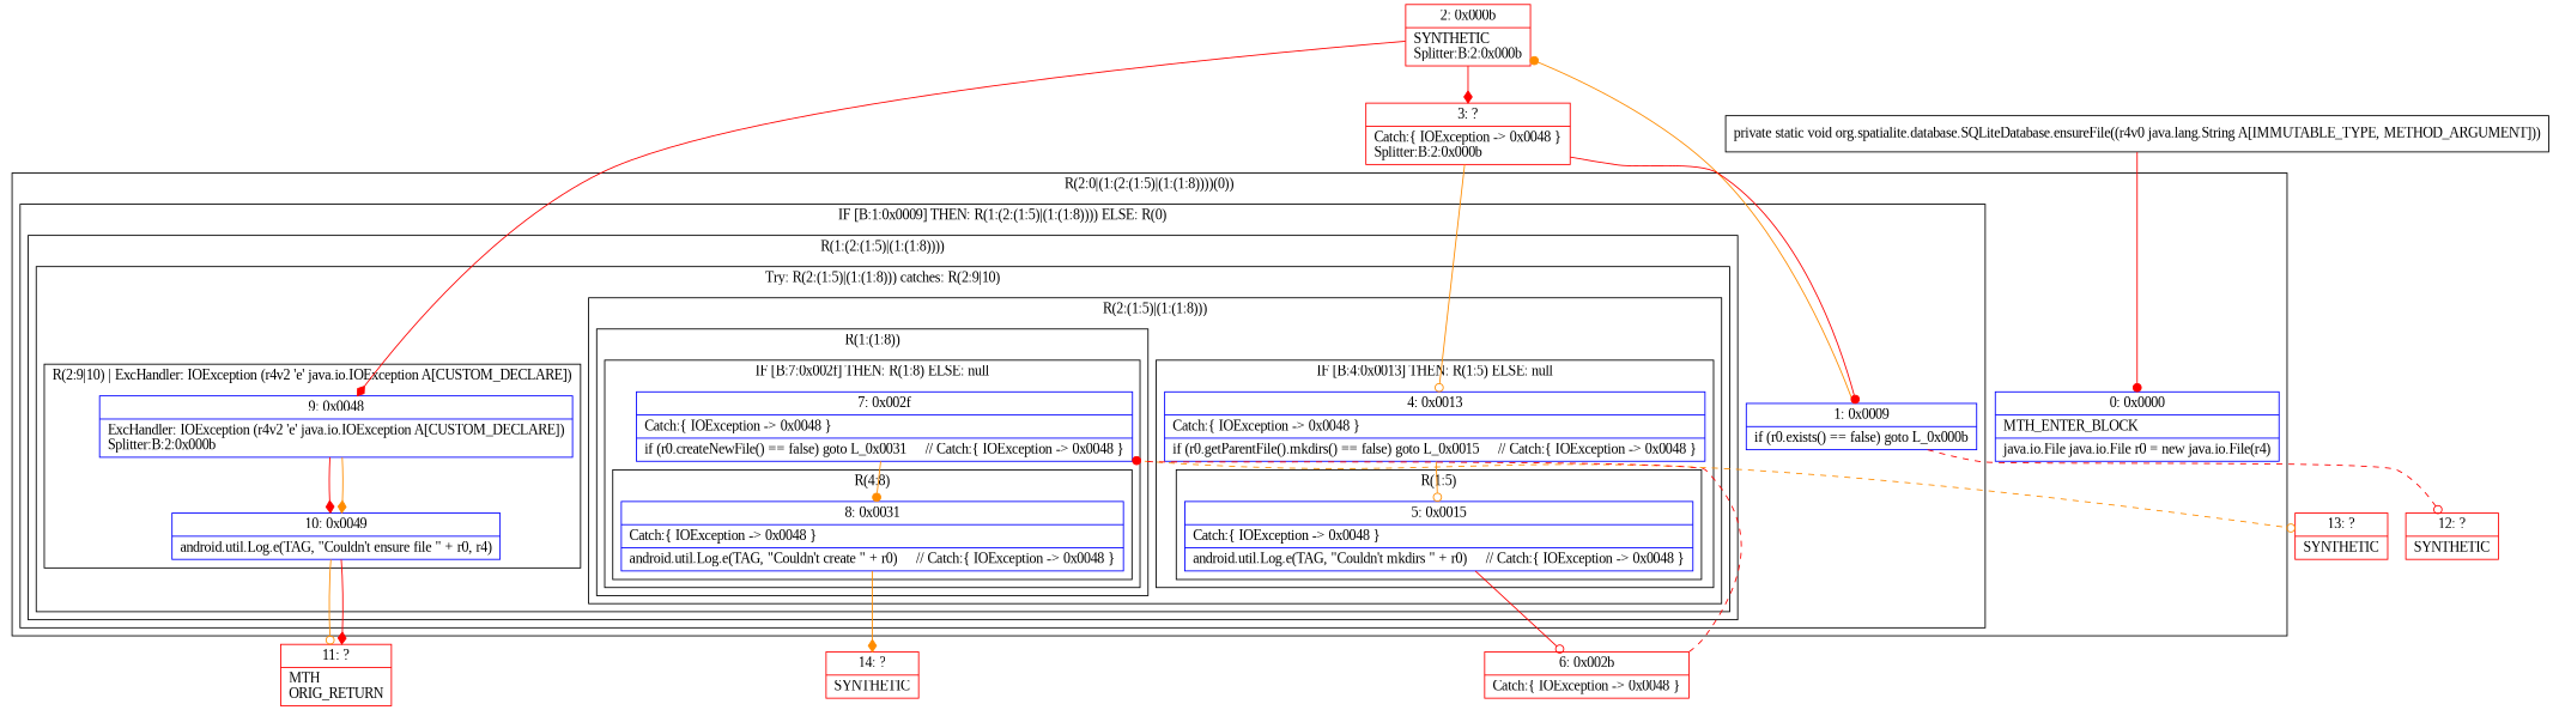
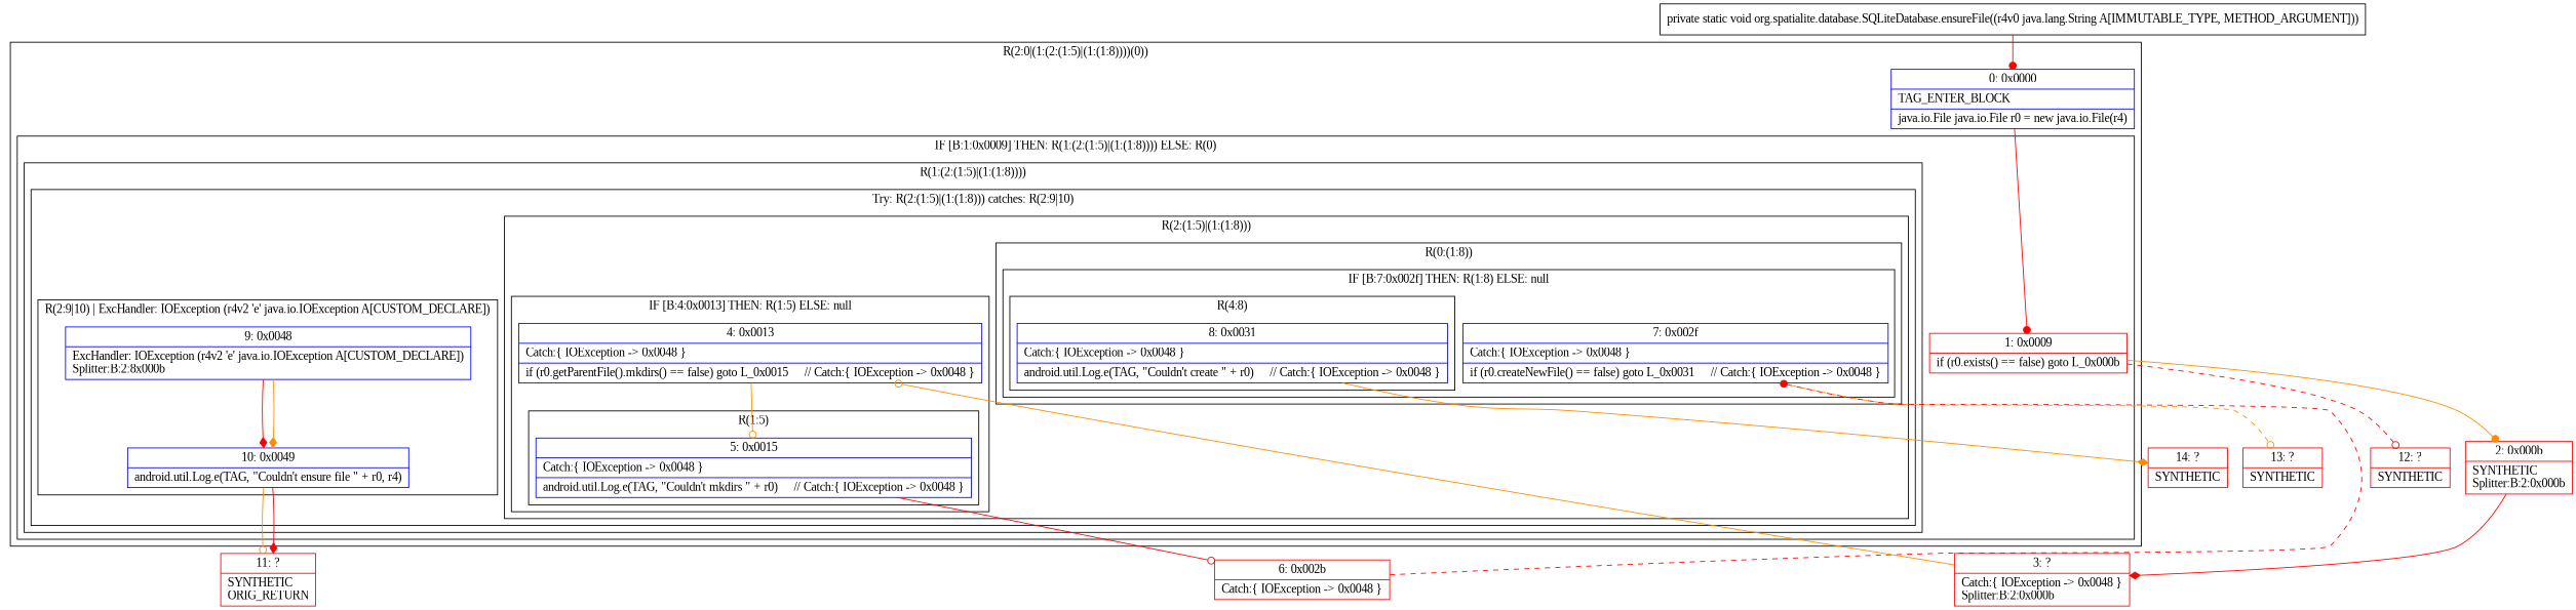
  digraph {
    fontname="Liberation Serif"
    node [color=blue fontname="Liberation Serif" shape=record]
    edge [arrowhead=odot color=red fontname="Liberation Serif"]
    n1 [label="{5\:\ 0x0015|Catch:\{ IOException \-\> 0x0048 \}\l|android.util.Log.e(TAG, \"Couldn't mkdirs \" + r0)     \/\/ Catch:\{ IOException \-\> 0x0048 \}\l}"]
    n2 [label="{4\:\ 0x0013|Catch:\{ IOException \-\> 0x0048 \}\l|if (r0.getParentFile().mkdirs() == false) goto L_0x0015     \/\/ Catch:\{ IOException \-\> 0x0048 \}\l}"]
    n3 [label="{8\:\ 0x0031|Catch:\{ IOException \-\> 0x0048 \}\l|android.util.Log.e(TAG, \"Couldn't create \" + r0)     \/\/ Catch:\{ IOException \-\> 0x0048 \}\l}"]
    n4 [label="{7\:\ 0x002f|Catch:\{ IOException \-\> 0x0048 \}\l|if (r0.createNewFile() == false) goto L_0x0031     \/\/ Catch:\{ IOException \-\> 0x0048 \}\l}"]
-   n5 [label="{9\:\ 0x0048|ExcHandler: IOException (r4v2 'e' java.io.IOException A[CUSTOM_DECLARE])\lSplitter:B:2:0x000b\l}"]
+   n5 [label="{9\:\ 0x0048|ExcHandler: IOException (r4v2 'e' java.io.IOException A[CUSTOM_DECLARE])\lSplitter:B:2:8x000b\l}"]
    n6 [label="{10\:\ 0x0049|android.util.Log.e(TAG, \"Couldn't ensure file \" + r0, r4)\l}"]
-   n7 [label="{1\:\ 0x0009|if (r0.exists() == false) goto L_0x000b\l}"]
-   n8 [label="{0\:\ 0x0000|MTH_ENTER_BLOCK\l|java.io.File java.io.File r0 = new java.io.File(r4)\l}"]
+   n7 [color=red label="{1\:\ 0x0009|if (r0.exists() == false) goto L_0x000b\l}"]
+   n8 [label="{0\:\ 0x0000|TAG_ENTER_BLOCK\l|java.io.File java.io.File r0 = new java.io.File(r4)\l}"]
    n9 [color=red label="{6\:\ 0x002b|Catch:\{ IOException \-\> 0x0048 \}\l}"]
    n10 [color=red label="{14\:\ ?|SYNTHETIC\l}"]
    n11 [color=red label="{13\:\ ?|SYNTHETIC\l}"]
-   n12 [color=red label="{11\:\ ?|MTH\lORIG_RETURN\l}"]
+   n12 [color=red label="{11\:\ ?|SYNTHETIC\lORIG_RETURN\l}"]
    n13 [color=red label="{2\:\ 0x000b|SYNTHETIC\lSplitter:B:2:0x000b\l}"]
    n14 [color=red label="{12\:\ ?|SYNTHETIC\l}"]
    n15 [color=red label="{3\:\ ?|Catch:\{ IOException \-\> 0x0048 \}\lSplitter:B:2:0x000b\l}"]
    n16 [label="{private static void org.spatialite.database.SQLiteDatabase.ensureFile((r4v0 java.lang.String A[IMMUTABLE_TYPE, METHOD_ARGUMENT])) }" color=""]
    subgraph cluster_1 {
      label="R(2:0|(1:(2:(1:5)|(1:(1:8))))(0))"
      n8
      subgraph cluster_2 {
        label="IF [B:1:0x0009] THEN: R(1:(2:(1:5)|(1:(1:8)))) ELSE: R(0)"
        n7
        subgraph cluster_3 {
          label="R(1:(2:(1:5)|(1:(1:8))))"
          subgraph cluster_4 {
            label="Try: R(2:(1:5)|(1:(1:8))) catches: R(2:9|10)"
            subgraph cluster_5 {
              label="R(2:(1:5)|(1:(1:8)))"
              subgraph cluster_6 {
                label="IF [B:4:0x0013] THEN: R(1:5) ELSE: null"
                n2
                subgraph cluster_7 {
                  label="R(1:5)"
                  n1
                }
              }
              subgraph cluster_8 {
-               label="R(1:(1:8))"
+               label="R(0:(1:8))"
                subgraph cluster_9 {
                  label="IF [B:7:0x002f] THEN: R(1:8) ELSE: null"
                  n4
                  subgraph cluster_10 {
                    label="R(4:8)"
                    n3
                  }
                }
              }
            }
            subgraph cluster_11 {
              label="R(2:9|10) | ExcHandler: IOException (r4v2 'e' java.io.IOException A[CUSTOM_DECLARE])\l"
              n5
              n6
            }
          }
        }
        subgraph cluster_12 {
          label="R(0)"
        }
      }
    }
    subgraph cluster_13 {
      label="R(2:9|10) | ExcHandler: IOException (r4v2 'e' java.io.IOException A[CUSTOM_DECLARE])\l"
    }
    n1 -> n9
    n2 -> n1 [color=darkorange]
    n3 -> n10 [arrowhead=diamond color=darkorange]
-   n4 -> n3 [arrowhead=dot color=darkorange]
    n4 -> n11 [color=darkorange style=dashed]
    n5 -> n6 [arrowhead=diamond]
    n5 -> n6 [arrowhead=diamond color=darkorange]
    n6 -> n12 [color=darkorange]
    n6 -> n12 [arrowhead=diamond]
    n7 -> n13 [arrowhead=dot color=darkorange]
    n7 -> n14 [style=dashed]
-   n15 -> n7 [arrowhead=dot]
+   n8 -> n7 [arrowhead=dot]
    n9 -> n4 [arrowhead=dot style=dashed]
-   n13 -> n5 [arrowhead=diamond]
    n13 -> n15 [arrowhead=diamond]
    n15 -> n2 [color=darkorange]
    n16 -> n8 [arrowhead=dot]
  }
